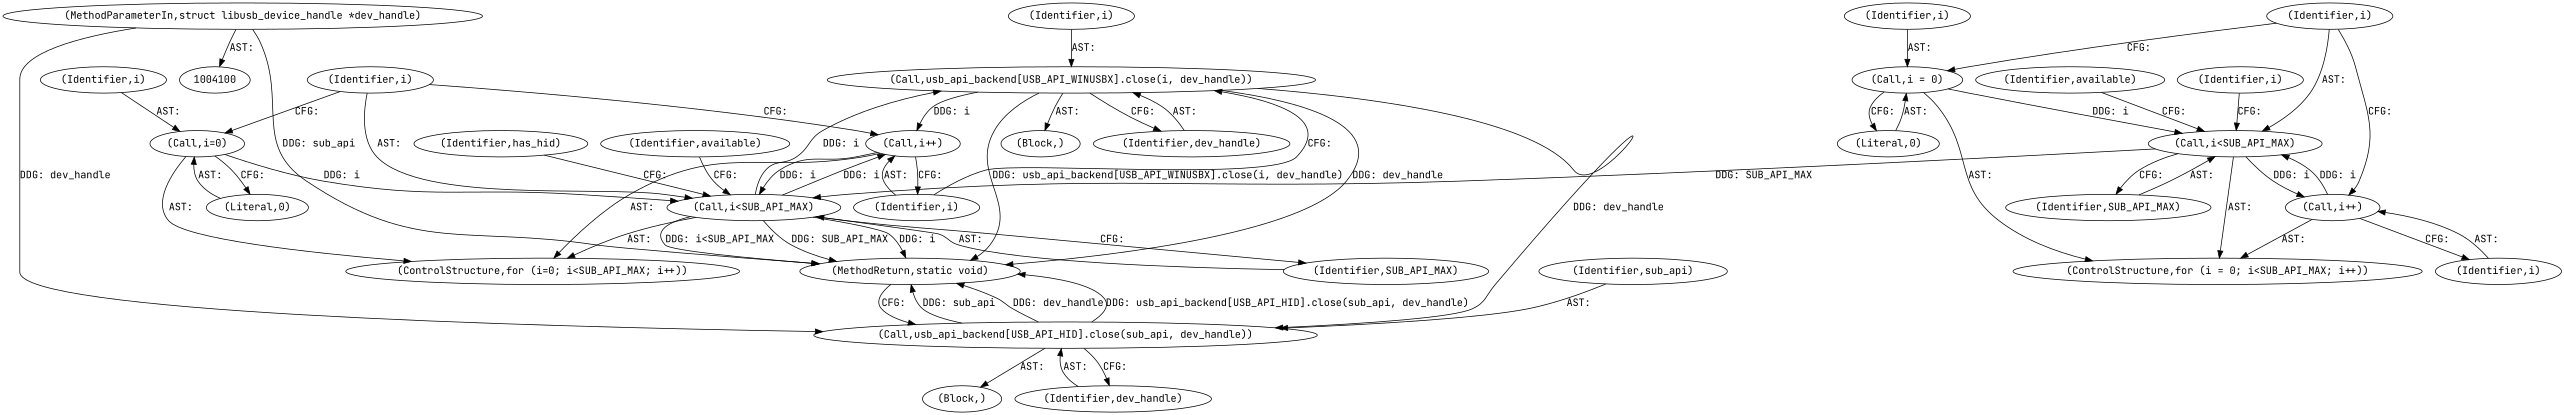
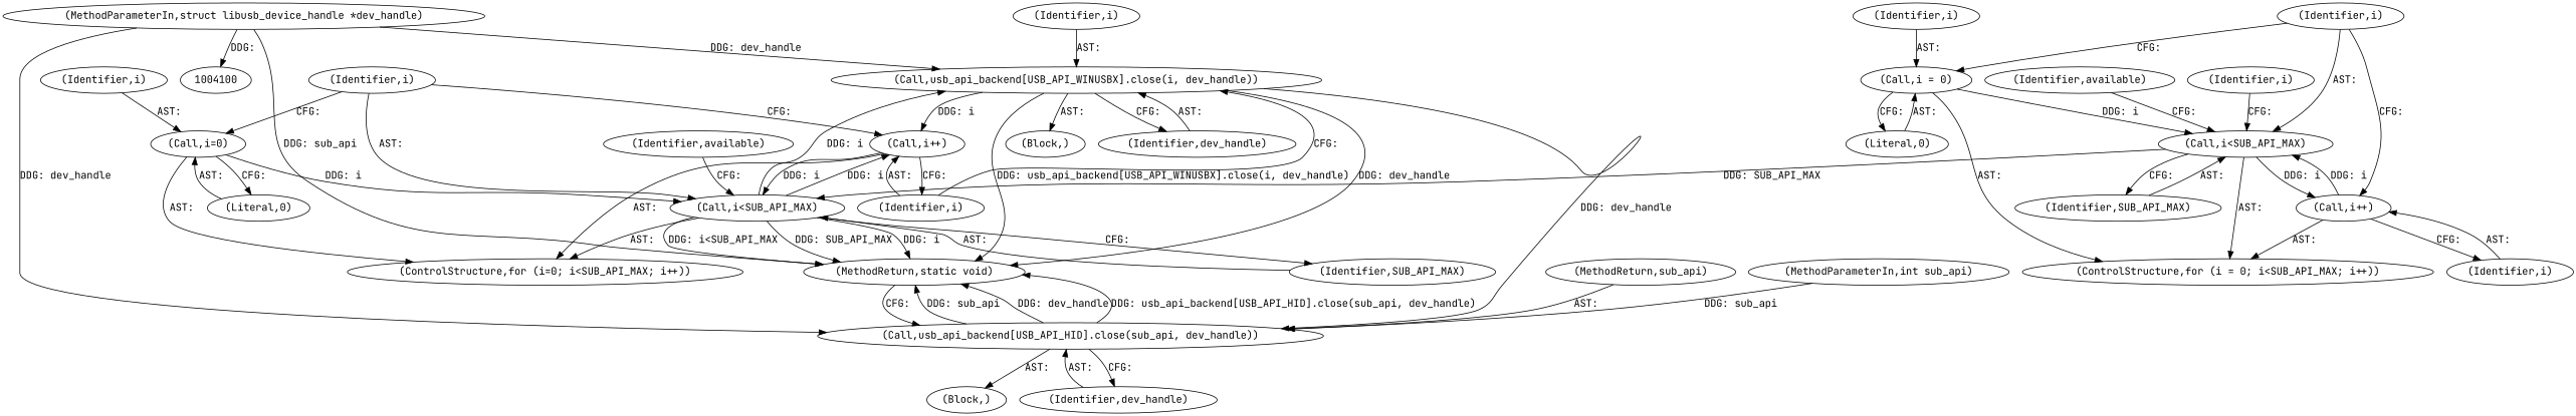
  digraph {
    fontname="JetBrains Mono"
    node [fontname="JetBrains Mono"]
    edge [fontname="JetBrains Mono"]
    n1 [label="(Call,usb_api_backend[USB_API_WINUSBX].close(i, dev_handle))"]
    n2 [label="(Call,i++)"]
    n3 [label="(Call,usb_api_backend[USB_API_HID].close(sub_api, dev_handle))"]
    n4 [label="(MethodReturn,static void)"]
    n5 [label="(Identifier,dev_handle)"]
    n6 [label="(Block,)"]
    n7 [label="(Call,i<SUB_API_MAX)"]
    n8 [label="(ControlStructure,for (i=0; i<SUB_API_MAX; i++))"]
    n9 [label="(Identifier,i)"]
    n10 [label="(Block,)"]
    n11 [label="(Identifier,dev_handle)"]
    n12 [label="(Identifier,SUB_API_MAX)"]
    n13 [label="(MethodParameterIn,struct libusb_device_handle *dev_handle)"]
    n14 [label=1004100]
    n15 [label="(Call,i=0)"]
    n16 [label="(Literal,0)"]
    n17 [label="(Call,i<SUB_API_MAX)"]
    n18 [label="(Call,i++)"]
    n19 [label="(Identifier,SUB_API_MAX)"]
    n20 [label="(ControlStructure,for (i = 0; i<SUB_API_MAX; i++))"]
    n21 [label="(Identifier,i)"]
    n22 [label="(Call,i = 0)"]
    n23 [label="(Literal,0)"]
    n24 [label="(Identifier,i)"]
    n25 [label="(Identifier,i)"]
    n26 [label="(Identifier,i)"]
    n27 [label="(Identifier,i)"]
-   n28 [label="(Identifier,has_hid)"]
    n29 [label="(Identifier,available)"]
    n30 [label="(Identifier,i)"]
    n31 [label="(Identifier,available)"]
-   n32 [label="(Identifier,sub_api)"]
+   n32 [label="(MethodReturn,sub_api)"]
+   n33 [label="(MethodParameterIn,int sub_api)"]
    n34 [label="(Identifier,i)"]
    n1 -> n2 [label="DDG: i"]
    n1 -> n3 [label="DDG: dev_handle"]
    n1 -> n4 [label="DDG: usb_api_backend[USB_API_WINUSBX].close(i, dev_handle)"]
    n1 -> n4 [label="DDG: dev_handle"]
    n1 -> n5 [label="CFG: "]
    n1 -> n6 [label="AST: "]
    n2 -> n7 [label="DDG: i"]
    n2 -> n8 [label="AST: "]
    n2 -> n9 [label="CFG: "]
    n3 -> n4 [label="DDG: sub_api"]
    n3 -> n4 [label="DDG: dev_handle"]
    n3 -> n4 [label="DDG: usb_api_backend[USB_API_HID].close(sub_api, dev_handle)"]
    n3 -> n10 [label="AST: "]
    n3 -> n11 [label="CFG: "]
    n4 -> n3 [label="CFG: "]
    n5 -> n1 [label="AST: "]
    n7 -> n1 [label="DDG: i"]
    n7 -> n2 [label="DDG: i"]
    n7 -> n4 [label="DDG: i<SUB_API_MAX"]
    n7 -> n4 [label="DDG: SUB_API_MAX"]
    n7 -> n4 [label="DDG: i"]
    n7 -> n8 [label="AST: "]
    n7 -> n12 [label="CFG: "]
    n9 -> n1 [label="CFG: "]
    n9 -> n2 [label="AST: "]
    n11 -> n3 [label="AST: "]
    n12 -> n7 [label="AST: "]
+   n13 -> n1 [label="DDG: dev_handle"]
    n13 -> n3 [label="DDG: dev_handle"]
    n13 -> n4 [label="DDG: sub_api"]
-   n13 -> n14 [label="AST: "]
+   n13 -> n14 [label="DDG: "]
    n15 -> n7 [label="DDG: i"]
    n15 -> n8 [label="AST: "]
    n15 -> n16 [label="CFG: "]
    n16 -> n15 [label="AST: "]
    n17 -> n7 [label="DDG: SUB_API_MAX"]
    n17 -> n18 [label="DDG: i"]
    n17 -> n19 [label="CFG: "]
    n17 -> n20 [label="AST: "]
    n18 -> n17 [label="DDG: i"]
    n18 -> n20 [label="AST: "]
    n18 -> n21 [label="CFG: "]
    n19 -> n17 [label="AST: "]
    n21 -> n18 [label="AST: "]
    n22 -> n17 [label="DDG: i"]
    n22 -> n20 [label="AST: "]
    n22 -> n23 [label="CFG: "]
    n23 -> n22 [label="AST: "]
    n24 -> n22 [label="AST: "]
    n25 -> n2 [label="CFG: "]
    n25 -> n7 [label="AST: "]
    n25 -> n15 [label="CFG: "]
    n26 -> n17 [label="AST: "]
    n26 -> n18 [label="CFG: "]
    n26 -> n22 [label="CFG: "]
    n27 -> n1 [label="AST: "]
-   n28 -> n7 [label="CFG: "]
    n29 -> n17 [label="CFG: "]
    n30 -> n15 [label="AST: "]
    n31 -> n7 [label="CFG: "]
    n32 -> n3 [label="AST: "]
+   n33 -> n3 [label="DDG: sub_api"]
    n34 -> n17 [label="CFG: "]
  }
